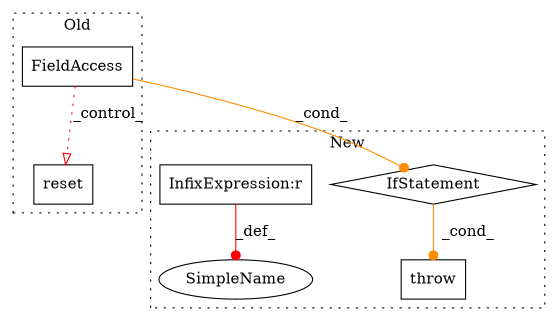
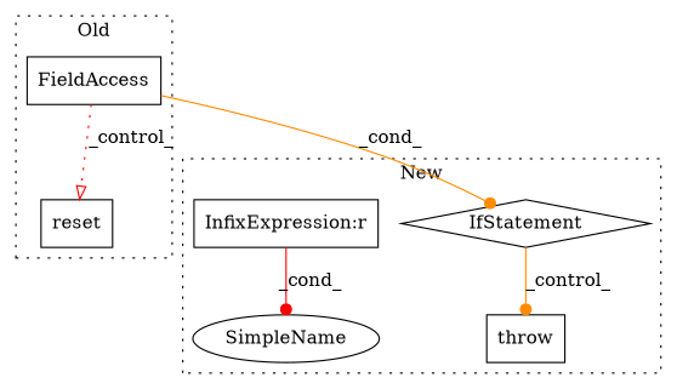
  digraph {
    node [shape=box]
    edge [arrowhead=dot color=red style=solid]
    n1 [a=32 l=7 label=reset s=5683]
    n2 [a=22 l=12 label=FieldAccess s=5670]
    n3 [a=53 l=6 label=throw s=2820]
    n4 [a=25 l="4,2" label=IfStatement s="2792,2810" shape=diamond]
    n5 [a=42 label=SimpleName shape=ellipse]
    n6 [a=27 l=4 label="InfixExpression:r" s=2802]
    subgraph cluster_1 {
      label=Old
      style=dotted
      n1
      n2
    }
    subgraph cluster_2 {
      label=New
      style=dotted
      n3
      n4
      n5
      n6
    }
    n2 -> n1 [arrowhead=onormal label=_control_ style=dotted]
    n2 -> n4 [color=darkorange label=_cond_]
-   n4 -> n3 [color=darkorange label=_cond_]
-   n6 -> n5 [label=_def_]
+   n4 -> n3 [color=darkorange label=_control_]
+   n6 -> n5 [label=_cond_]
  }
